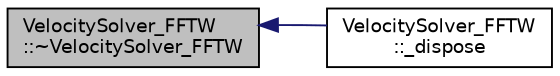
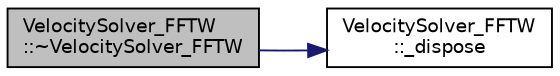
  digraph {
    rankdir=LR
    node [color=black fontname=Helvetica fontsize=10 shape=record style=filled]
    n1 [fillcolor=grey75 fontcolor=black height=0.2 label="VelocitySolver_FFTW\l::~VelocitySolver_FFTW" width=0.4]
    n2 [fillcolor=white height=0.2 label="VelocitySolver_FFTW\l::_dispose" width=0.4]
-   n2 -> n1 [color=midnightblue fontname=Helvetica fontsize=10 labelfontname=Helvetica labelfontsize=10 style=solid]
+   n1 -> n2 [color=midnightblue fontname=Helvetica fontsize=10 labelfontname=Helvetica labelfontsize=10 style=solid]
  }
